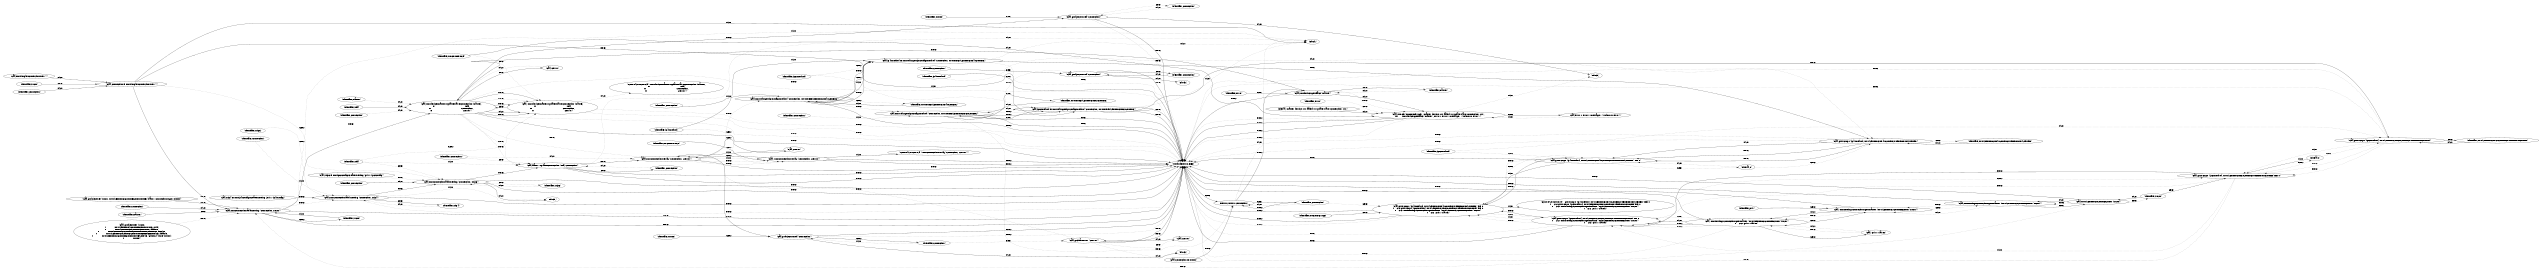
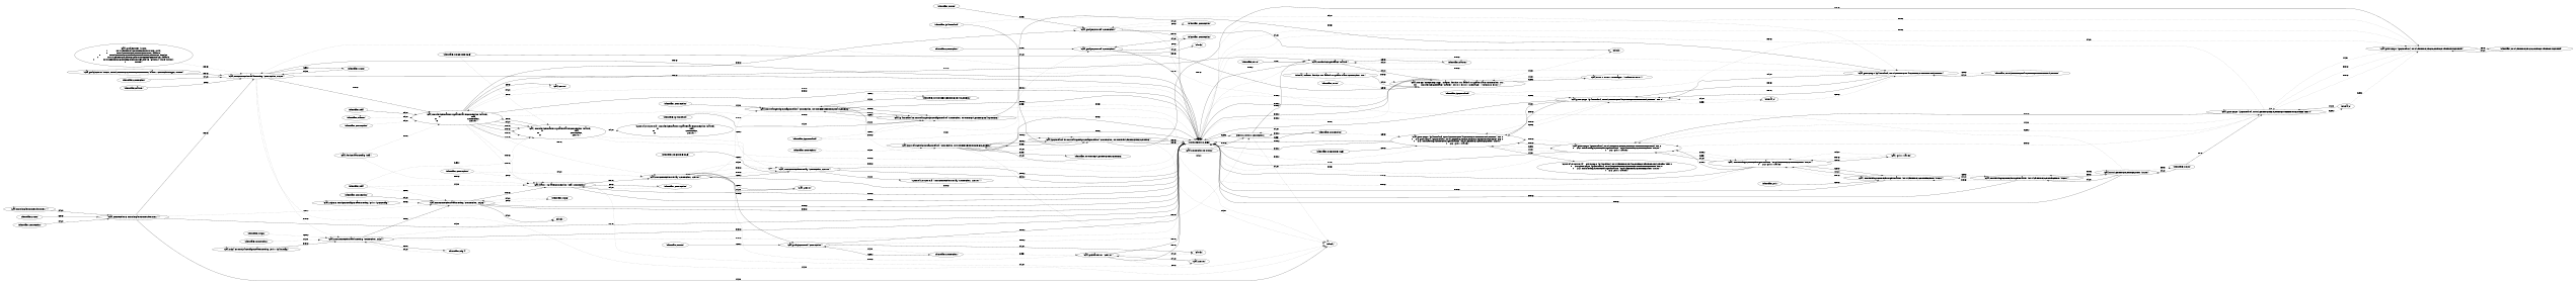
  digraph {
    rankdir=LR
    edge [style=solid]
    n1 [label="(Call,connection = nm_simple_connection_new ())"]
    n2 [label="(Call,nm_connection_add_setting (connection, s_con))"]
    n3 [label="(Block,)"]
    n4 [label="(MethodReturn,RET)"]
    n5 [label="(Call,nm_connection_add_setting (connection, s_ip6))"]
    n6 [label="(Call,nm_device_master_update_slave_connection (master,\n\t\t                                               self,\n\t\t                                               connection,\n\t\t                                               &error))"]
    n7 [label="(Call,nm_connection_add_setting (connection, s_ip4))"]
    n8 [label="(Identifier,s_con)"]
    n9 [label="(Return,return connection;)"]
    n10 [label="(Call,nm_simple_connection_new ())"]
    n11 [label="(Call,!nm_device_master_update_slave_connection (master,\n\t\t                                               self,\n\t\t                                               connection,\n\t\t                                               &error))"]
    n12 [label="(Call,nm_device_get_iface (master))"]
    n13 [label="(Call,g_object_unref (connection))"]
    n14 [label="(Call,klass->update_connection (self, connection))"]
    n15 [label="(Call,nm_connection_verify (connection, &error))"]
    n16 [label="(Call,&error)"]
    n17 [label="(Block,)"]
    n18 [label="(Identifier,s_ip4)"]
    n19 [label="(Call,NM_SETTING_CONNECTION (s_con))"]
    n20 [label="(Call,nm_setting_connection_get_master (NM_SETTING_CONNECTION (s_con)))"]
    n21 [label="(Identifier,s_con)"]
    n22 [label="(ControlStructure,if (!nm_device_master_update_slave_connection (master,\n\t\t                                               self,\n\t\t                                               connection,\n\t\t                                               &error)))"]
    n23 [label="(Call,_LOGE (LOGD_DEVICE, \"master device '%s' failed to update slave connection: %s\",\n\t\t\t       nm_device_get_iface (master), error ? error->message : \"(unknown error)\"))"]
    n24 [label="(Identifier,master)"]
    n25 [label="(Block,)"]
    n26 [label="(Identifier,connection)"]
    n27 [label="(Identifier,connection)"]
    n28 [label="(Call,!nm_connection_verify (connection, &error))"]
    n29 [label="(Call,g_object_unref (connection))"]
    n30 [label="(Call,nm_utils_get_ip_config_method (connection, NM_TYPE_SETTING_IP4_CONFIG))"]
    n31 [label="(Call,&error)"]
    n32 [label="(Call,error ? error->message : \"(unknown error)\")"]
    n33 [label="(ControlStructure,if (!nm_connection_verify (connection, &error)))"]
    n34 [label="(Call,g_clear_error (&error))"]
    n35 [label="(Call,&error)"]
    n36 [label="(Block,)"]
    n37 [label="(Identifier,connection)"]
    n38 [label="(Call,ip4_method = nm_utils_get_ip_config_method (connection, NM_TYPE_SETTING_IP4_CONFIG))"]
    n39 [label="(Call,nm_utils_get_ip_config_method (connection, NM_TYPE_SETTING_IP6_CONFIG))"]
    n40 [label="(Identifier,NM_TYPE_SETTING_IP4_CONFIG)"]
    n41 [label="(Call,g_strcmp0 (ip4_method, NM_SETTING_IP4_CONFIG_METHOD_DISABLED))"]
    n42 [label="(Call,ip6_method = nm_utils_get_ip_config_method (connection, NM_TYPE_SETTING_IP6_CONFIG))"]
    n43 [label="(Call,g_object_unref (connection))"]
    n44 [label="(Identifier,NM_TYPE_SETTING_IP6_CONFIG)"]
    n45 [label="(Call,g_strcmp0 (ip4_method, NM_SETTING_IP4_CONFIG_METHOD_DISABLED) == 0)"]
    n46 [label="(Identifier,NM_SETTING_IP4_CONFIG_METHOD_DISABLED)"]
    n47 [label="(Call,g_strcmp0 (ip4_method, NM_SETTING_IP4_CONFIG_METHOD_DISABLED) == 0\n\t    && g_strcmp0 (ip6_method, NM_SETTING_IP6_CONFIG_METHOD_IGNORE) == 0\n\t    && !nm_setting_connection_get_master (NM_SETTING_CONNECTION (s_con))\n\t    && !priv->slaves)"]
    n48 [label="(Literal,0)"]
    n49 [label="(Call,g_strcmp0 (ip6_method, NM_SETTING_IP6_CONFIG_METHOD_IGNORE) == 0\n\t    && !nm_setting_connection_get_master (NM_SETTING_CONNECTION (s_con))\n\t    && !priv->slaves)"]
    n50 [label="(ControlStructure,if (   g_strcmp0 (ip4_method, NM_SETTING_IP4_CONFIG_METHOD_DISABLED) == 0\n\t    && g_strcmp0 (ip6_method, NM_SETTING_IP6_CONFIG_METHOD_IGNORE) == 0\n\t    && !nm_setting_connection_get_master (NM_SETTING_CONNECTION (s_con))\n\t    && !priv->slaves))"]
    n51 [label="(Call,g_strcmp0 (ip6_method, NM_SETTING_IP6_CONFIG_METHOD_IGNORE) == 0)"]
    n52 [label="(Call,!nm_setting_connection_get_master (NM_SETTING_CONNECTION (s_con))\n\t    && !priv->slaves)"]
    n53 [label="(Call,g_strcmp0 (ip6_method, NM_SETTING_IP6_CONFIG_METHOD_IGNORE))"]
    n54 [label="(Identifier,connection)"]
    n55 [label="(Block,)"]
    n56 [label="(Identifier,connection)"]
    n57 [label="(Identifier,NM_SETTING_IP6_CONFIG_METHOD_IGNORE)"]
    n58 [label="(Literal,0)"]
    n59 [label="(Call,!nm_setting_connection_get_master (NM_SETTING_CONNECTION (s_con)))"]
    n60 [label="(Call,!priv->slaves)"]
    n61 [label="(Identifier,s_ip6)"]
    n62 [label="(Call,s_ip4 = nm_ip4_config_create_setting (priv->ip4_config))"]
    n63 [label="(Identifier,priv)"]
    n64 [label="(Identifier,connection)"]
    n65 [label="(Identifier,NULL)"]
+   n66 [label="(Call,device_has_config (self))"]
    n67 [label="(Identifier,error)"]
    n68 [label="(Call,s_ip6 = nm_ip6_config_create_setting (priv->ip6_config))"]
    n69 [label="(Identifier,LOGD_DEVICE)"]
    n70 [label="(Call,g_object_set (s_con, NM_SETTING_CONNECTION_TYPE, klass->connection_type, NULL))"]
    n71 [label="(Identifier,LOGD_DEVICE)"]
    n72 [label="(Identifier,connection)"]
    n73 [label="(Identifier,ip4_method)"]
    n74 [label="(Identifier,connection)"]
    n75 [label="(Identifier,connection)"]
    n76 [label="(Identifier,connection)"]
    n77 [label="(Literal,\"master device '%s' failed to update slave connection: %s\")"]
    n78 [label="(Identifier,LOGD_DEVICE)"]
    n79 [label="(Identifier,self)"]
    n80 [label="(Call,connection = NULL)"]
    n81 [label="(Identifier,ip6_method)"]
    n82 [label="(Identifier,s_con)"]
    n83 [label="(Identifier,connection)"]
    n84 [label="(Identifier,connection)"]
    n85 [label="(Identifier,NULL)"]
    n86 [label="(Identifier,s_ip6)"]
    n87 [label="(Identifier,master)"]
    n88 [label="(Call,g_object_set (s_con,\n\t              NM_SETTING_CONNECTION_UUID, uuid,\n\t              NM_SETTING_CONNECTION_ID, ifname,\n\t              NM_SETTING_CONNECTION_AUTOCONNECT, FALSE,\n\t              NM_SETTING_CONNECTION_INTERFACE_NAME, ifname,\n\t              NM_SETTING_CONNECTION_TIMESTAMP, (guint64) time (NULL),\n\t              NULL))"]
    n89 [label="(Identifier,connection)"]
    n90 [label="(Identifier,ip4_method)"]
    n91 [label="(Identifier,ip6_method)"]
    n92 [label="(Identifier,connection)"]
    n93 [label="(Identifier,error)"]
    n94 [label="(Identifier,self)"]
    n95 [label="(Identifier,master)"]
    n1 -> n2 [label="DDG: "]
    n1 -> n3 [label="AST: "]
    n1 -> n4 [label="DDG: "]
    n1 -> n5 [label="CFG: " style=dotted]
    n2 -> n3 [label="AST: " style=dotted]
    n2 -> n4 [label="DDG: "]
    n2 -> n4 [label="DDG: "]
    n2 -> n6 [label="DDG: "]
    n2 -> n7 [label="DDG: " style=dotted]
    n2 -> n8 [label="CFG: "]
    n4 -> n9 [label="CFG: "]
    n5 -> n4 [label="DDG: "]
    n5 -> n4 [label="DDG: "]
    n5 -> n14 [label="DDG: "]
    n5 -> n17 [label="AST: "]
    n5 -> n61 [label="CFG: " style=dotted]
    n6 -> n4 [label="DDG: " style=dotted]
    n6 -> n4 [label="DDG: "]
    n6 -> n4 [label="DDG: " style=dotted]
    n6 -> n11 [label="AST: "]
    n6 -> n11 [label="DDG: "]
    n6 -> n11 [label="DDG: "]
    n6 -> n11 [label="DDG: " style=dotted]
    n6 -> n11 [label="DDG: "]
    n6 -> n12 [label="DDG: "]
    n6 -> n13 [label="DDG: "]
    n6 -> n14 [label="DDG: " style=dotted]
    n6 -> n14 [label="DDG: " style=dotted]
    n6 -> n15 [label="DDG: " style=dotted]
    n6 -> n16 [label="CFG: "]
    n7 -> n4 [label="DDG: " style=dotted]
    n7 -> n4 [label="DDG: "]
    n7 -> n5 [label="DDG: "]
    n7 -> n17 [label="AST: " style=dotted]
    n7 -> n18 [label="CFG: "]
    n8 -> n2 [label="AST: "]
    n9 -> n3 [label="AST: " style=dotted]
    n9 -> n12 [label="DDG: "]
    n9 -> n56 [label="CFG: "]
    n10 -> n1 [label="AST: "]
    n11 -> n4 [label="DDG: " style=dotted]
    n11 -> n4 [label="DDG: " style=dotted]
    n11 -> n6 [label="CFG: "]
    n11 -> n22 [label="AST: " style=dotted]
    n12 -> n4 [label="DDG: "]
    n12 -> n23 [label="AST: "]
    n12 -> n23 [label="DDG: " style=dotted]
    n12 -> n24 [label="CFG: "]
    n13 -> n4 [label="DDG: " style=dotted]
    n13 -> n4 [label="DDG: "]
    n13 -> n25 [label="AST: "]
    n13 -> n26 [label="CFG: " style=dotted]
    n14 -> n3 [label="AST: " style=dotted]
    n14 -> n4 [label="DDG: "]
    n14 -> n4 [label="DDG: "]
    n14 -> n15 [label="DDG: "]
    n14 -> n27 [label="CFG: "]
    n15 -> n4 [label="DDG: "]
    n15 -> n28 [label="AST: " style=dotted]
    n15 -> n28 [label="DDG: " style=dotted]
    n15 -> n28 [label="DDG: " style=dotted]
    n15 -> n29 [label="DDG: "]
    n15 -> n30 [label="DDG: " style=dotted]
    n15 -> n31 [label="CFG: "]
    n16 -> n6 [label="AST: " style=dotted]
    n18 -> n7 [label="AST: " style=dotted]
    n19 -> n2 [label="DDG: " style=dotted]
    n19 -> n4 [label="DDG: "]
    n19 -> n20 [label="AST: "]
    n19 -> n20 [label="DDG: " style=dotted]
    n19 -> n21 [label="CFG: " style=dotted]
    n20 -> n4 [label="DDG: "]
    n20 -> n19 [label="CFG: "]
    n20 -> n59 [label="AST: " style=dotted]
    n20 -> n59 [label="DDG: " style=dotted]
    n21 -> n19 [label="AST: "]
    n21 -> n51 [label="CFG: "]
    n23 -> n4 [label="DDG: " style=dotted]
    n23 -> n4 [label="DDG: " style=dotted]
    n23 -> n4 [label="DDG: "]
    n23 -> n4 [label="DDG: "]
    n23 -> n25 [label="AST: " style=dotted]
    n23 -> n32 [label="CFG: "]
    n24 -> n12 [label="AST: " style=dotted]
    n26 -> n13 [label="AST: " style=dotted]
    n27 -> n14 [label="AST: " style=dotted]
    n28 -> n4 [label="DDG: "]
    n28 -> n4 [label="DDG: "]
    n28 -> n15 [label="CFG: "]
    n28 -> n33 [label="AST: "]
    n29 -> n4 [label="DDG: " style=dotted]
    n29 -> n4 [label="DDG: "]
    n29 -> n36 [label="AST: "]
    n29 -> n37 [label="CFG: "]
    n30 -> n4 [label="DDG: "]
    n30 -> n38 [label="AST: "]
    n30 -> n38 [label="DDG: "]
    n30 -> n38 [label="DDG: "]
    n30 -> n39 [label="DDG: " style=dotted]
    n30 -> n40 [label="CFG: " style=dotted]
    n31 -> n15 [label="AST: "]
    n32 -> n23 [label="AST: " style=dotted]
    n34 -> n4 [label="DDG: "]
    n34 -> n4 [label="DDG: "]
    n34 -> n15 [label="DDG: " style=dotted]
    n34 -> n35 [label="CFG: " style=dotted]
    n34 -> n36 [label="AST: " style=dotted]
    n35 -> n34 [label="AST: "]
    n37 -> n29 [label="AST: " style=dotted]
    n37 -> n34 [label="CFG: " style=dotted]
    n38 -> n3 [label="AST: " style=dotted]
    n38 -> n4 [label="DDG: " style=dotted]
    n38 -> n30 [label="CFG: "]
    n38 -> n41 [label="DDG: "]
    n39 -> n4 [label="DDG: "]
    n39 -> n4 [label="DDG: "]
    n39 -> n9 [label="DDG: " style=dotted]
    n39 -> n42 [label="AST: " style=dotted]
    n39 -> n42 [label="DDG: " style=dotted]
    n39 -> n42 [label="DDG: "]
    n39 -> n43 [label="DDG: " style=dotted]
    n39 -> n44 [label="CFG: "]
    n40 -> n30 [label="AST: "]
    n41 -> n4 [label="DDG: " style=dotted]
    n41 -> n4 [label="DDG: " style=dotted]
    n41 -> n45 [label="AST: "]
    n41 -> n45 [label="DDG: "]
    n41 -> n45 [label="DDG: "]
    n41 -> n46 [label="CFG: " style=dotted]
    n42 -> n3 [label="AST: " style=dotted]
    n42 -> n4 [label="DDG: "]
    n42 -> n4 [label="DDG: "]
    n42 -> n39 [label="CFG: "]
    n42 -> n53 [label="DDG: "]
    n43 -> n4 [label="DDG: "]
    n43 -> n54 [label="CFG: "]
    n43 -> n55 [label="AST: "]
    n44 -> n39 [label="AST: "]
    n45 -> n4 [label="DDG: "]
    n45 -> n47 [label="AST: "]
    n45 -> n47 [label="DDG: "]
    n45 -> n47 [label="DDG: " style=dotted]
    n45 -> n48 [label="CFG: " style=dotted]
    n46 -> n41 [label="AST: "]
    n47 -> n4 [label="DDG: "]
    n47 -> n4 [label="DDG: "]
    n47 -> n4 [label="DDG: " style=dotted]
    n47 -> n45 [label="CFG: " style=dotted]
    n47 -> n49 [label="CFG: " style=dotted]
    n47 -> n50 [label="AST: "]
    n48 -> n41 [label="CFG: " style=dotted]
    n48 -> n45 [label="AST: " style=dotted]
    n49 -> n4 [label="DDG: "]
    n49 -> n4 [label="DDG: " style=dotted]
    n49 -> n47 [label="AST: " style=dotted]
    n49 -> n47 [label="DDG: " style=dotted]
    n49 -> n47 [label="DDG: "]
    n49 -> n51 [label="CFG: " style=dotted]
    n49 -> n52 [label="CFG: " style=dotted]
    n51 -> n4 [label="DDG: " style=dotted]
    n51 -> n49 [label="AST: " style=dotted]
    n51 -> n49 [label="DDG: " style=dotted]
    n51 -> n49 [label="DDG: "]
    n51 -> n58 [label="CFG: " style=dotted]
    n52 -> n4 [label="DDG: " style=dotted]
    n52 -> n4 [label="DDG: "]
    n52 -> n49 [label="AST: "]
    n52 -> n49 [label="DDG: "]
    n52 -> n49 [label="DDG: " style=dotted]
    n52 -> n59 [label="CFG: "]
    n52 -> n60 [label="CFG: "]
    n53 -> n4 [label="DDG: " style=dotted]
    n53 -> n4 [label="DDG: " style=dotted]
    n53 -> n51 [label="AST: " style=dotted]
    n53 -> n51 [label="DDG: " style=dotted]
    n53 -> n51 [label="DDG: " style=dotted]
    n53 -> n57 [label="CFG: "]
    n54 -> n43 [label="AST: "]
    n56 -> n9 [label="AST: " style=dotted]
    n56 -> n9 [label="DDG: "]
    n56 -> n47 [label="CFG: " style=dotted]
    n57 -> n53 [label="AST: "]
    n58 -> n51 [label="AST: "]
    n58 -> n53 [label="CFG: " style=dotted]
    n59 -> n4 [label="DDG: "]
    n59 -> n20 [label="CFG: " style=dotted]
    n59 -> n52 [label="AST: "]
    n59 -> n52 [label="DDG: " style=dotted]
    n60 -> n52 [label="AST: " style=dotted]
    n60 -> n52 [label="DDG: " style=dotted]
    n61 -> n5 [label="AST: " style=dotted]
    n62 -> n7 [label="DDG: "]
    n63 -> n59 [label="CFG: "]
    n64 -> n14 [label="CFG: " style=dotted]
    n64 -> n15 [label="AST: " style=dotted]
    n65 -> n29 [label="CFG: "]
+   n66 -> n6 [label="DDG: " style=dotted]
+   n66 -> n14 [label="DDG: " style=dotted]
    n67 -> n12 [label="CFG: "]
    n68 -> n5 [label="DDG: " style=dotted]
    n69 -> n47 [label="CFG: "]
    n70 -> n2 [label="DDG: "]
    n71 -> n11 [label="CFG: " style=dotted]
    n71 -> n23 [label="AST: "]
    n72 -> n2 [label="AST: "]
    n73 -> n28 [label="CFG: " style=dotted]
    n73 -> n38 [label="AST: "]
    n74 -> n43 [label="CFG: "]
    n75 -> n39 [label="AST: " style=dotted]
    n76 -> n30 [label="AST: "]
    n77 -> n23 [label="AST: "]
    n78 -> n28 [label="CFG: "]
    n79 -> n5 [label="CFG: " style=dotted]
    n79 -> n11 [label="CFG: " style=dotted]
    n79 -> n14 [label="AST: " style=dotted]
    n80 -> n9 [label="DDG: "]
    n81 -> n45 [label="CFG: " style=dotted]
    n81 -> n53 [label="AST: " style=dotted]
    n82 -> n1 [label="CFG: "]
    n83 -> n5 [label="AST: "]
    n84 -> n6 [label="AST: " style=dotted]
    n85 -> n13 [label="CFG: "]
    n86 -> n7 [label="CFG: " style=dotted]
    n87 -> n2 [label="CFG: "]
    n88 -> n2 [label="DDG: " style=dotted]
    n89 -> n7 [label="AST: " style=dotted]
    n90 -> n41 [label="AST: " style=dotted]
    n90 -> n42 [label="CFG: "]
    n91 -> n38 [label="CFG: " style=dotted]
    n91 -> n42 [label="AST: " style=dotted]
    n92 -> n1 [label="AST: "]
    n93 -> n23 [label="CFG: " style=dotted]
    n94 -> n6 [label="AST: "]
    n95 -> n6 [label="AST: " style=dotted]
  }
